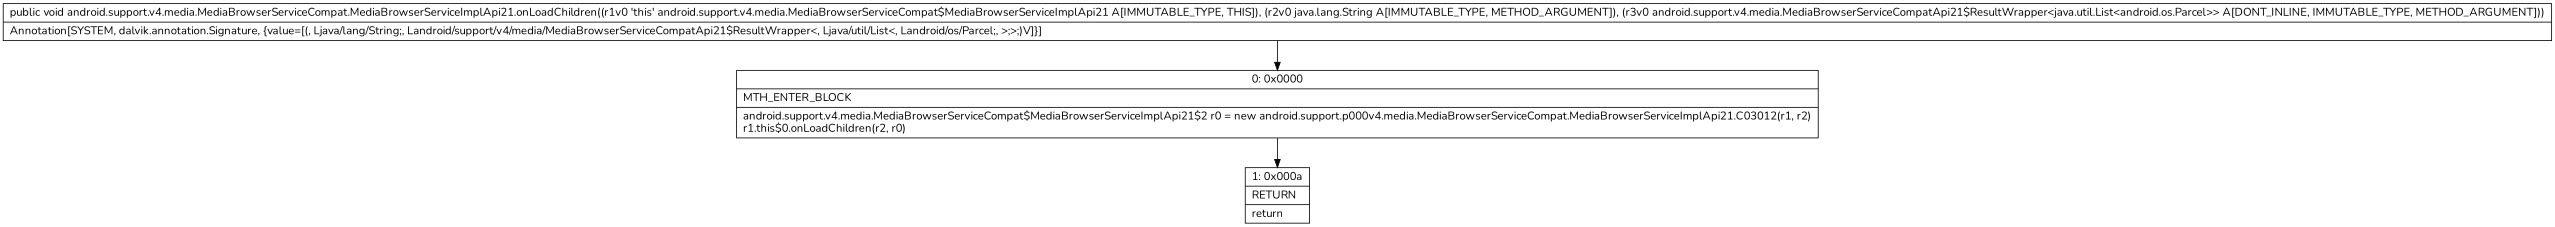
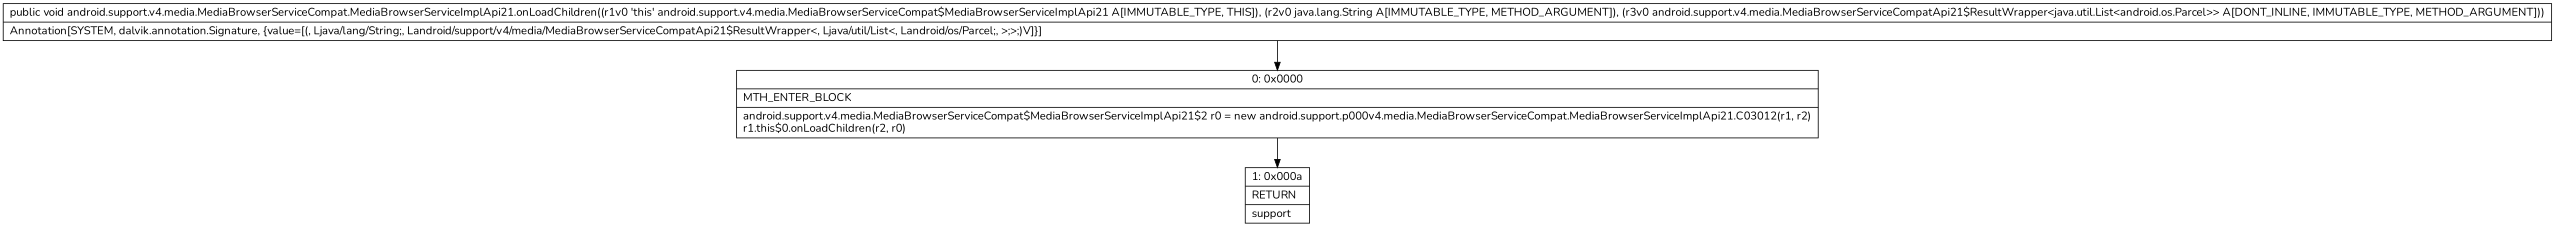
  digraph {
    fontname=Nunito
    node [shape=record fontname=Nunito]
    edge [fontname=Nunito]
    n1 [label="{0\:\ 0x0000|MTH_ENTER_BLOCK\l|android.support.v4.media.MediaBrowserServiceCompat$MediaBrowserServiceImplApi21$2 r0 = new android.support.p000v4.media.MediaBrowserServiceCompat.MediaBrowserServiceImplApi21.C03012(r1, r2)\lr1.this$0.onLoadChildren(r2, r0)\l}"]
-   n2 [label="{1\:\ 0x000a|RETURN\l|return\l}"]
+   n2 [label="{1\:\ 0x000a|RETURN\l|support\l}"]
    n3 [label="{public void android.support.v4.media.MediaBrowserServiceCompat.MediaBrowserServiceImplApi21.onLoadChildren((r1v0 'this' android.support.v4.media.MediaBrowserServiceCompat$MediaBrowserServiceImplApi21 A[IMMUTABLE_TYPE, THIS]), (r2v0 java.lang.String A[IMMUTABLE_TYPE, METHOD_ARGUMENT]), (r3v0 android.support.v4.media.MediaBrowserServiceCompatApi21$ResultWrapper\<java.util.List\<android.os.Parcel\>\> A[DONT_INLINE, IMMUTABLE_TYPE, METHOD_ARGUMENT]))  | Annotation[SYSTEM, dalvik.annotation.Signature, \{value=[(, Ljava\/lang\/String;, Landroid\/support\/v4\/media\/MediaBrowserServiceCompatApi21$ResultWrapper\<, Ljava\/util\/List\<, Landroid\/os\/Parcel;, \>;\>;)V]\}]\l}"]
    n1 -> n2
    n3 -> n1
  }
